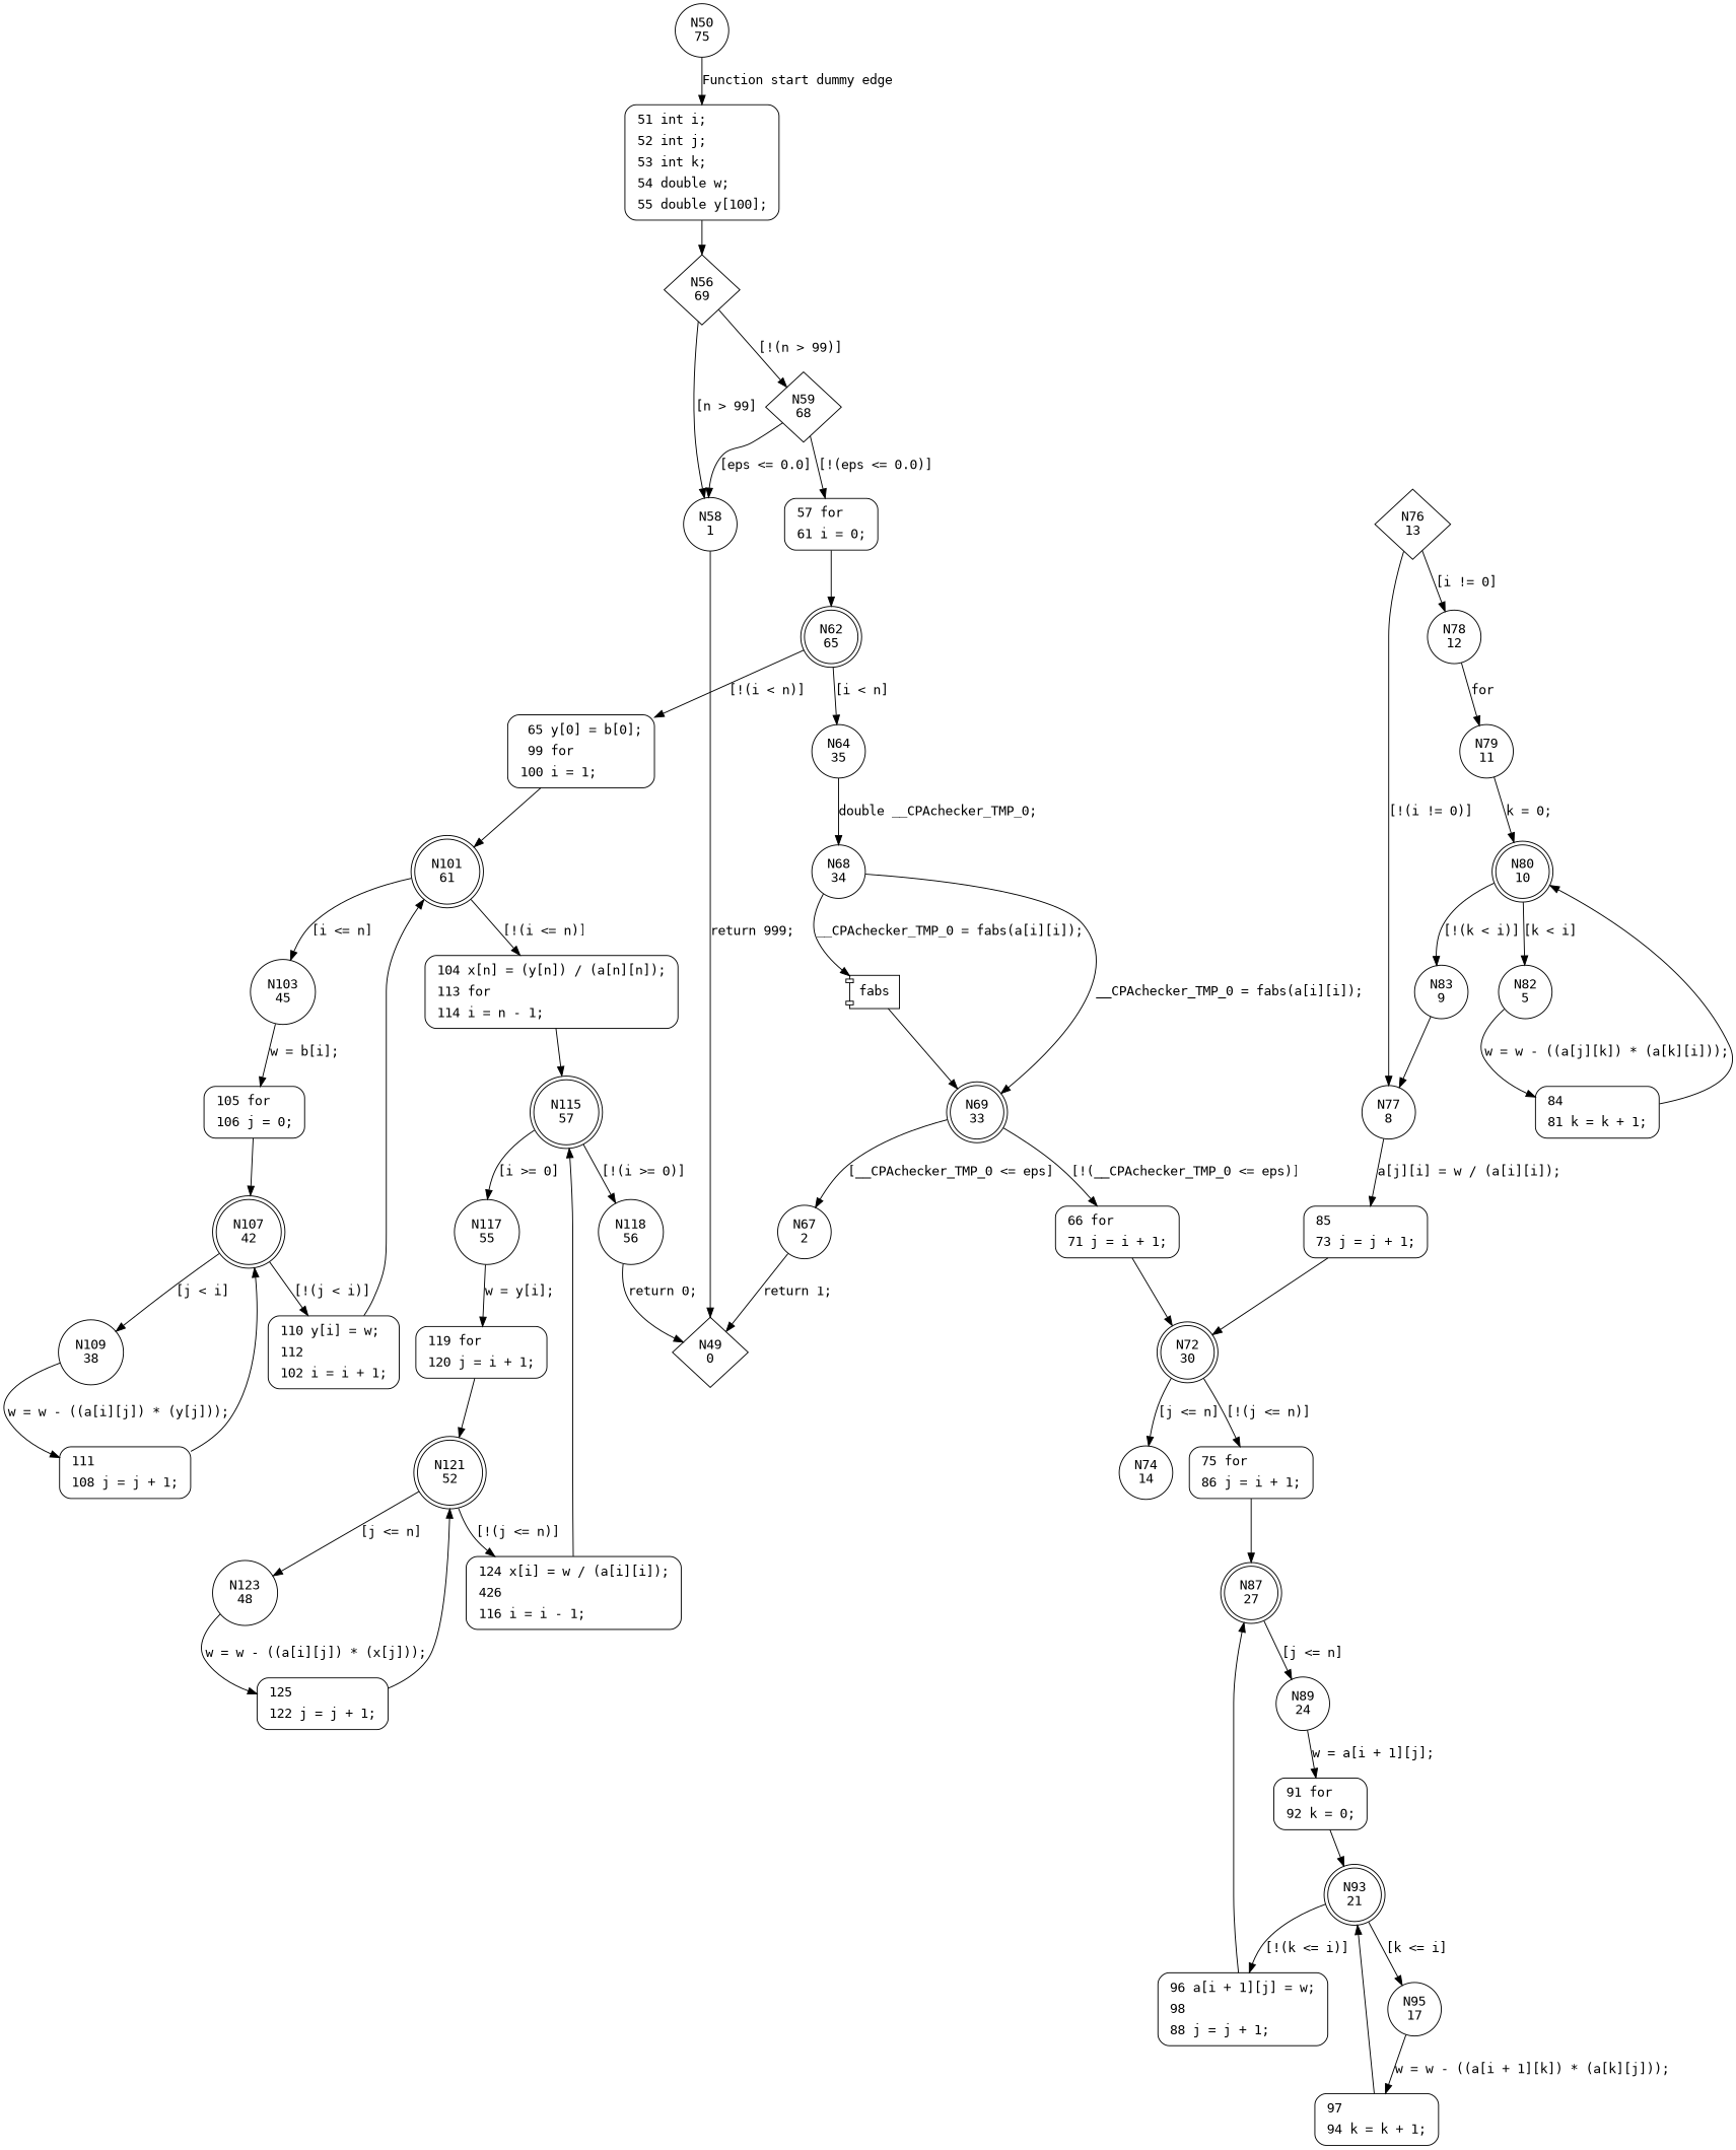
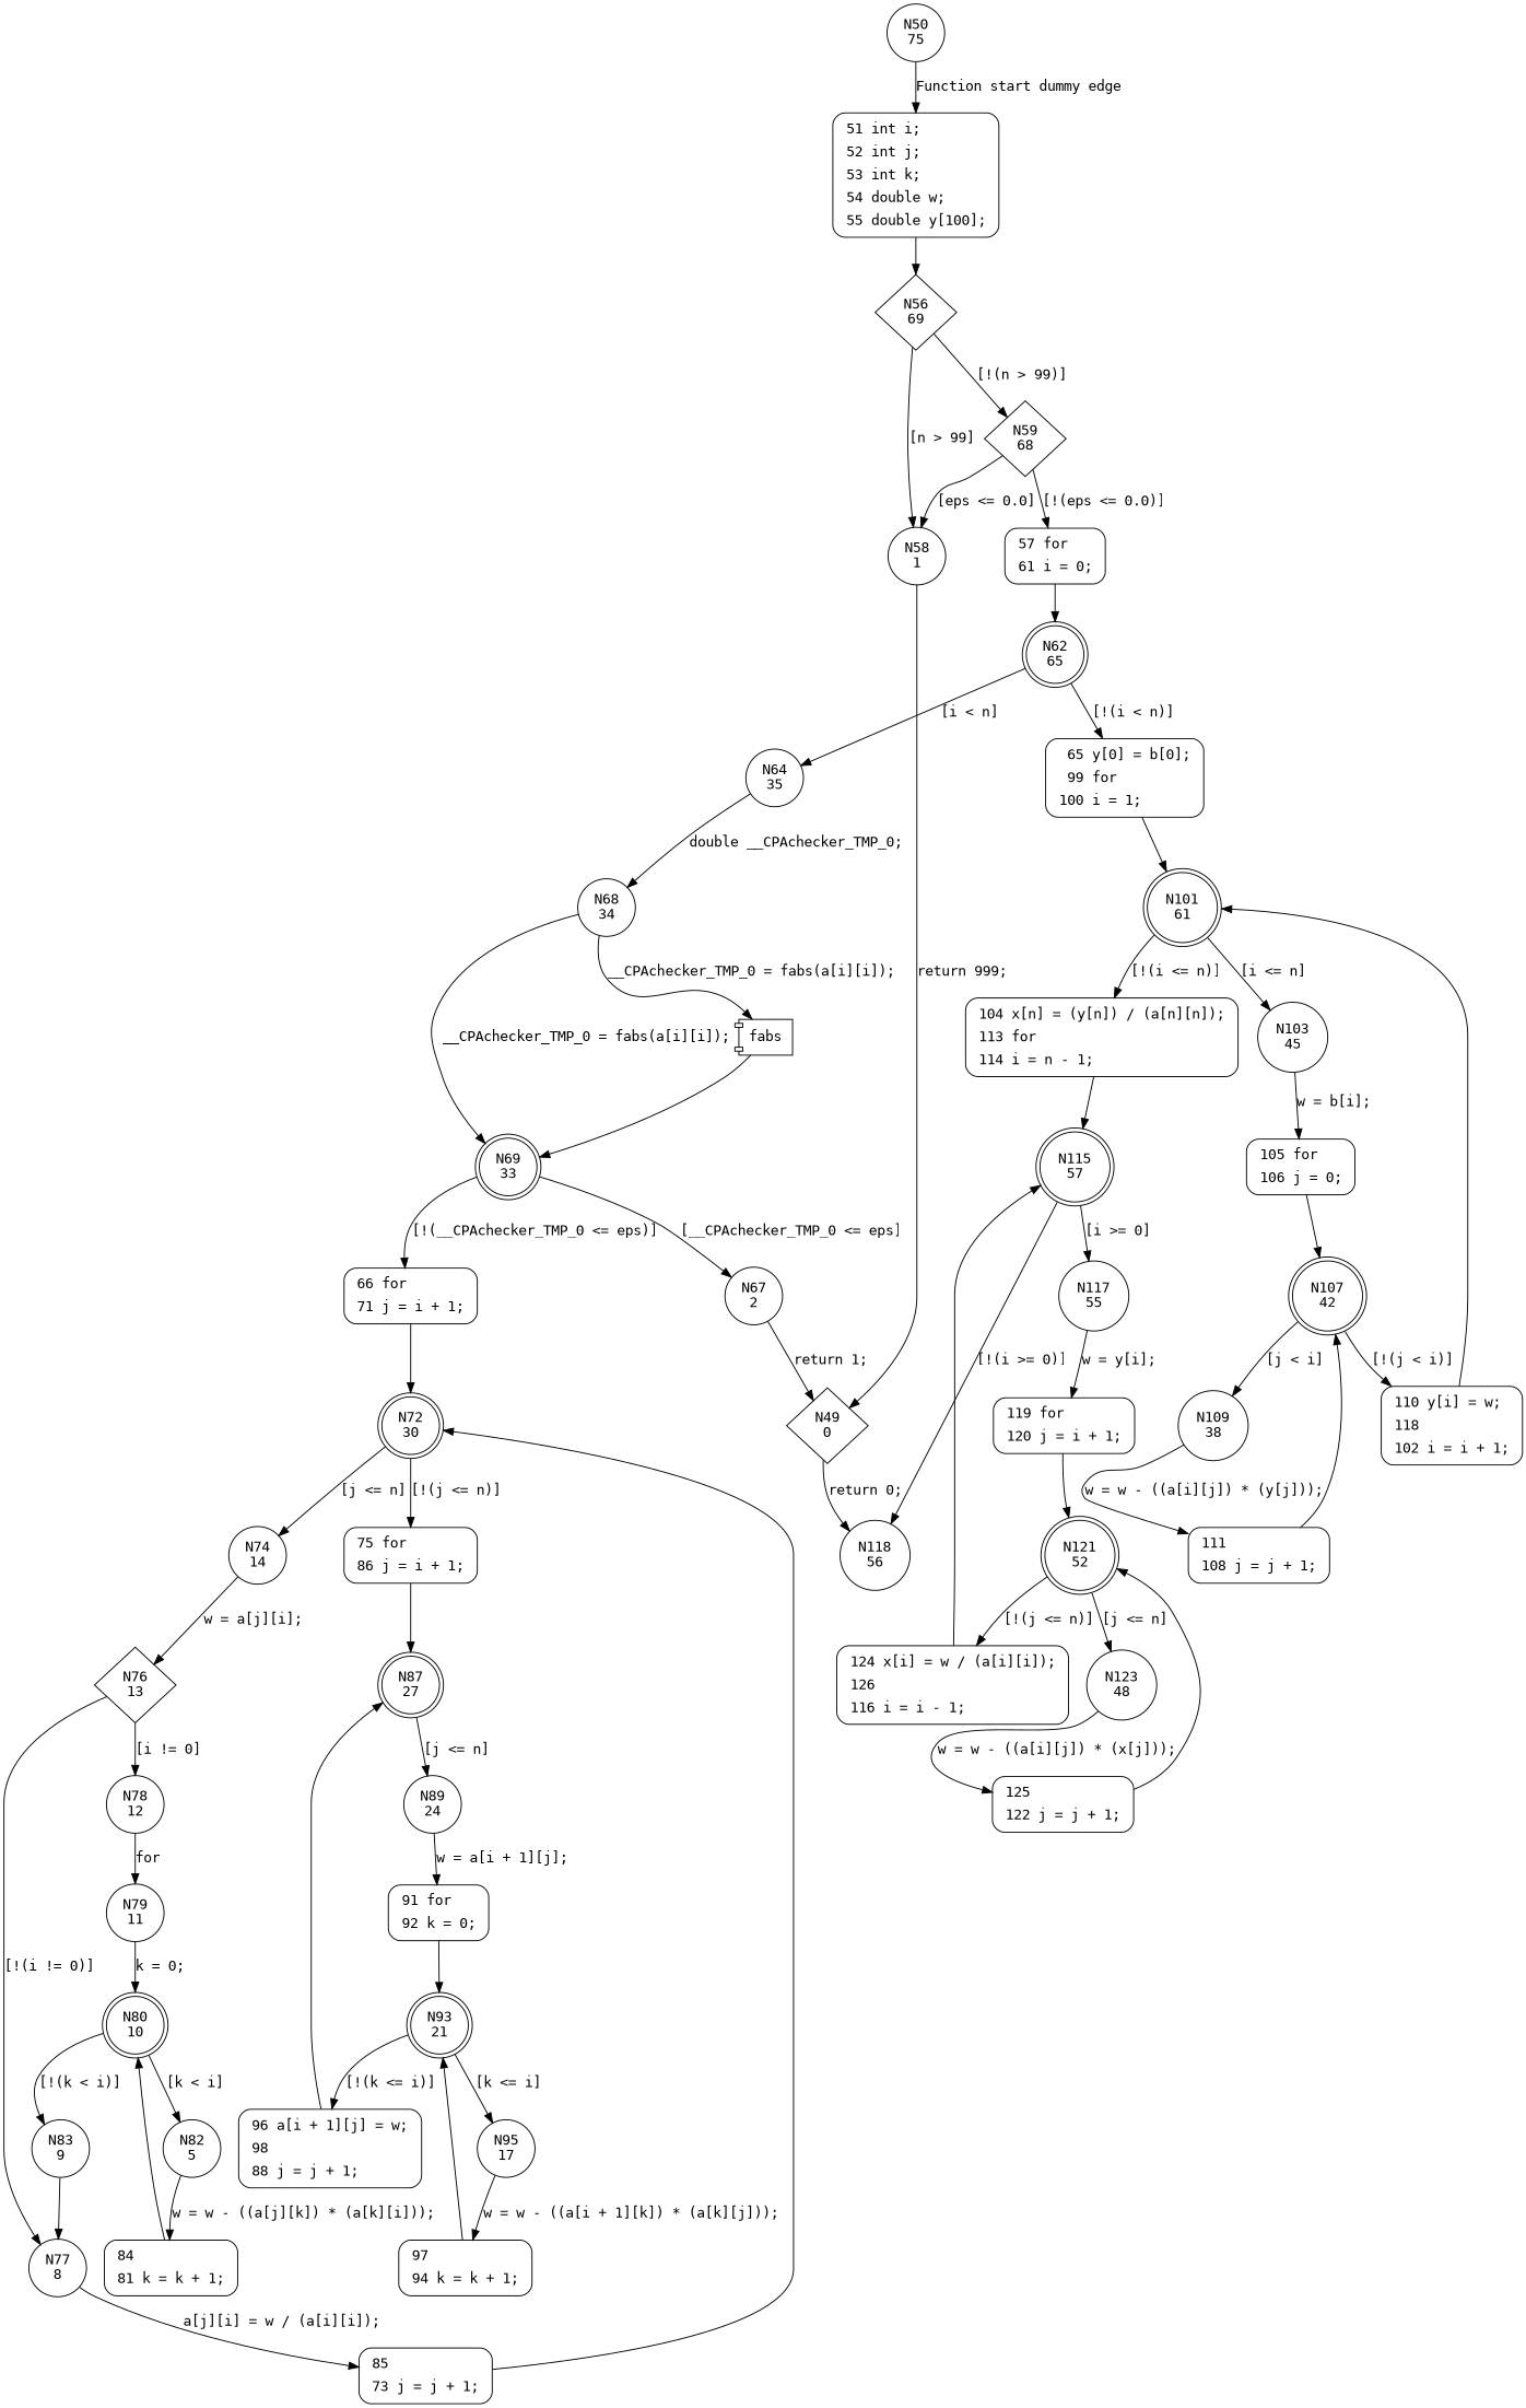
  digraph {
    fontname="DejaVu Sans Mono"
    node [fontname="DejaVu Sans Mono" shape=circle]
    edge [fontname="DejaVu Sans Mono"]
    n1 [label="N50\n75"]
    n2 [fillcolor=white label=<<table border="0" cellborder="0" cellpadding="3" bgcolor="white"><tr><td align="right">51</td><td align="left">int i;</td></tr><tr><td align="right">52</td><td align="left">int j;</td></tr><tr><td align="right">53</td><td align="left">int k;</td></tr><tr><td align="right">54</td><td align="left">double w;</td></tr><tr><td align="right">55</td><td align="left">double y[100];</td></tr></table>> penwidth=1 shape=Mrecord style="filled,bold"]
    n3 [label="N56\n69" shape=diamond]
    n4 [label="N58\n1"]
    n5 [label="N59\n68" shape=diamond]
    n6 [label="N49\n0" shape=diamond]
    n7 [fillcolor=white label=<<table border="0" cellborder="0" cellpadding="3" bgcolor="white"><tr><td align="right">57</td><td align="left">for</td></tr><tr><td align="right">61</td><td align="left">i = 0;</td></tr></table>> penwidth=1 shape=Mrecord style="filled,bold"]
    n8 [label="N62\n65" shape=doublecircle]
    n9 [label="N64\n35"]
    n10 [fillcolor=white label=<<table border="0" cellborder="0" cellpadding="3" bgcolor="white"><tr><td align="right">65</td><td align="left">y[0] = b[0];</td></tr><tr><td align="right">99</td><td align="left">for</td></tr><tr><td align="right">100</td><td align="left">i = 1;</td></tr></table>> penwidth=1 shape=Mrecord style="filled,bold"]
    n11 [label="N68\n34"]
    n12 [label="N101\n61" shape=doublecircle]
    n13 [label="N69\n33" shape=doublecircle]
    n14 [label=fabs shape=component]
    n15 [label="N103\n45"]
    n16 [fillcolor=white label=<<table border="0" cellborder="0" cellpadding="3" bgcolor="white"><tr><td align="right">104</td><td align="left">x[n] = (y[n]) / (a[n][n]);</td></tr><tr><td align="right">113</td><td align="left">for</td></tr><tr><td align="right">114</td><td align="left">i = n - 1;</td></tr></table>> penwidth=1 shape=Mrecord style="filled,bold"]
    n17 [fillcolor=white label=<<table border="0" cellborder="0" cellpadding="3" bgcolor="white"><tr><td align="right">105</td><td align="left">for</td></tr><tr><td align="right">106</td><td align="left">j = 0;</td></tr></table>> penwidth=1 shape=Mrecord style="filled,bold"]
    n18 [label="N115\n57" shape=doublecircle]
    n19 [label="N107\n42" shape=doublecircle]
    n20 [label="N117\n55"]
    n21 [label="N118\n56"]
    n22 [fillcolor=white label=<<table border="0" cellborder="0" cellpadding="3" bgcolor="white"><tr><td align="right">119</td><td align="left">for</td></tr><tr><td align="right">120</td><td align="left">j = i + 1;</td></tr></table>> penwidth=1 shape=Mrecord style="filled,bold"]
    n23 [label="N121\n52" shape=doublecircle]
    n24 [label="N123\n48"]
-   n25 [fillcolor=white label=<<table border="0" cellborder="0" cellpadding="3" bgcolor="white"><tr><td align="right">124</td><td align="left">x[i] = w / (a[i][i]);</td></tr><tr><td align="right">426</td><td align="left"></td></tr><tr><td align="right">116</td><td align="left">i = i - 1;</td></tr></table>> penwidth=1 shape=Mrecord style="filled,bold"]
+   n25 [fillcolor=white label=<<table border="0" cellborder="0" cellpadding="3" bgcolor="white"><tr><td align="right">124</td><td align="left">x[i] = w / (a[i][i]);</td></tr><tr><td align="right">126</td><td align="left"></td></tr><tr><td align="right">116</td><td align="left">i = i - 1;</td></tr></table>> penwidth=1 shape=Mrecord style="filled,bold"]
    n26 [fillcolor=white label=<<table border="0" cellborder="0" cellpadding="3" bgcolor="white"><tr><td align="right">125</td><td align="left"></td></tr><tr><td align="right">122</td><td align="left">j = j + 1;</td></tr></table>> penwidth=1 shape=Mrecord style="filled,bold"]
    n27 [label="N109\n38"]
-   n28 [fillcolor=white label=<<table border="0" cellborder="0" cellpadding="3" bgcolor="white"><tr><td align="right">110</td><td align="left">y[i] = w;</td></tr><tr><td align="right">112</td><td align="left"></td></tr><tr><td align="right">102</td><td align="left">i = i + 1;</td></tr></table>> penwidth=1 shape=Mrecord style="filled,bold"]
+   n28 [fillcolor=white label=<<table border="0" cellborder="0" cellpadding="3" bgcolor="white"><tr><td align="right">110</td><td align="left">y[i] = w;</td></tr><tr><td align="right">118</td><td align="left"></td></tr><tr><td align="right">102</td><td align="left">i = i + 1;</td></tr></table>> penwidth=1 shape=Mrecord style="filled,bold"]
    n29 [fillcolor=white label=<<table border="0" cellborder="0" cellpadding="3" bgcolor="white"><tr><td align="right">111</td><td align="left"></td></tr><tr><td align="right">108</td><td align="left">j = j + 1;</td></tr></table>> penwidth=1 shape=Mrecord style="filled,bold"]
    n30 [label="N67\n2"]
    n31 [fillcolor=white label=<<table border="0" cellborder="0" cellpadding="3" bgcolor="white"><tr><td align="right">66</td><td align="left">for</td></tr><tr><td align="right">71</td><td align="left">j = i + 1;</td></tr></table>> penwidth=1 shape=Mrecord style="filled,bold"]
    n32 [label="N72\n30" shape=doublecircle]
    n33 [label="N74\n14"]
    n34 [fillcolor=white label=<<table border="0" cellborder="0" cellpadding="3" bgcolor="white"><tr><td align="right">75</td><td align="left">for</td></tr><tr><td align="right">86</td><td align="left">j = i + 1;</td></tr></table>> penwidth=1 shape=Mrecord style="filled,bold"]
    n35 [label="N76\n13" shape=diamond]
    n36 [label="N87\n27" shape=doublecircle]
    n37 [label="N78\n12"]
    n38 [label="N77\n8"]
    n39 [label="N89\n24"]
    n40 [fillcolor=white label=<<table border="0" cellborder="0" cellpadding="3" bgcolor="white"><tr><td align="right">91</td><td align="left">for</td></tr><tr><td align="right">92</td><td align="left">k = 0;</td></tr></table>> penwidth=1 shape=Mrecord style="filled,bold"]
    n41 [label="N93\n21" shape=doublecircle]
    n42 [label="N95\n17"]
    n43 [fillcolor=white label=<<table border="0" cellborder="0" cellpadding="3" bgcolor="white"><tr><td align="right">96</td><td align="left">a[i + 1][j] = w;</td></tr><tr><td align="right">98</td><td align="left"></td></tr><tr><td align="right">88</td><td align="left">j = j + 1;</td></tr></table>> penwidth=1 shape=Mrecord style="filled,bold"]
    n44 [fillcolor=white label=<<table border="0" cellborder="0" cellpadding="3" bgcolor="white"><tr><td align="right">97</td><td align="left"></td></tr><tr><td align="right">94</td><td align="left">k = k + 1;</td></tr></table>> penwidth=1 shape=Mrecord style="filled,bold"]
    n45 [label="N79\n11"]
    n46 [fillcolor=white label=<<table border="0" cellborder="0" cellpadding="3" bgcolor="white"><tr><td align="right">85</td><td align="left"></td></tr><tr><td align="right">73</td><td align="left">j = j + 1;</td></tr></table>> penwidth=1 shape=Mrecord style="filled,bold"]
    n47 [label="N80\n10" shape=doublecircle]
    n48 [label="N82\n5"]
    n49 [label="N83\n9"]
    n50 [fillcolor=white label=<<table border="0" cellborder="0" cellpadding="3" bgcolor="white"><tr><td align="right">84</td><td align="left"></td></tr><tr><td align="right">81</td><td align="left">k = k + 1;</td></tr></table>> penwidth=1 shape=Mrecord style="filled,bold"]
    n1 -> n2 [label="Function start dummy edge"]
    n2 -> n3
    n3 -> n4 [label="[n > 99]"]
    n3 -> n5 [label="[!(n > 99)]"]
    n4 -> n6 [label="return 999;"]
    n5 -> n4 [label="[eps <= 0.0]"]
    n5 -> n7 [label="[!(eps <= 0.0)]"]
    n7 -> n8
    n8 -> n9 [label="[i < n]"]
    n8 -> n10 [label="[!(i < n)]"]
    n9 -> n11 [label="double __CPAchecker_TMP_0;"]
    n10 -> n12
    n11 -> n13 [label="__CPAchecker_TMP_0 = fabs(a[i][i]);"]
    n11 -> n14 [label="__CPAchecker_TMP_0 = fabs(a[i][i]);"]
    n12 -> n15 [label="[i <= n]"]
    n12 -> n16 [label="[!(i <= n)]"]
    n13 -> n30 [label="[__CPAchecker_TMP_0 <= eps]"]
    n13 -> n31 [label="[!(__CPAchecker_TMP_0 <= eps)]"]
    n14 -> n13
    n15 -> n17 [label="w = b[i];"]
    n16 -> n18
    n17 -> n19
    n18 -> n20 [label="[i >= 0]"]
    n18 -> n21 [label="[!(i >= 0)]"]
    n19 -> n27 [label="[j < i]"]
    n19 -> n28 [label="[!(j < i)]"]
    n20 -> n22 [label="w = y[i];"]
-   n21 -> n6 [label="return 0;"]
+   n6 -> n21 [label="return 0;"]
    n22 -> n23
    n23 -> n24 [label="[j <= n]"]
    n23 -> n25 [label="[!(j <= n)]"]
    n24 -> n26 [label="w = w - ((a[i][j]) * (x[j]));"]
    n25 -> n18
    n26 -> n23
    n27 -> n29 [label="w = w - ((a[i][j]) * (y[j]));"]
    n28 -> n12
    n29 -> n19
    n30 -> n6 [label="return 1;"]
    n31 -> n32
    n32 -> n33 [label="[j <= n]"]
    n32 -> n34 [label="[!(j <= n)]"]
+   n33 -> n35 [label="w = a[j][i];"]
    n34 -> n36
    n35 -> n37 [label="[i != 0]"]
    n35 -> n38 [label="[!(i != 0)]"]
    n36 -> n39 [label="[j <= n]"]
    n37 -> n45 [label=for]
    n38 -> n46 [label="a[j][i] = w / (a[i][i]);"]
    n39 -> n40 [label="w = a[i + 1][j];"]
    n40 -> n41
    n41 -> n42 [label="[k <= i]"]
    n41 -> n43 [label="[!(k <= i)]"]
    n42 -> n44 [label="w = w - ((a[i + 1][k]) * (a[k][j]));"]
    n43 -> n36
    n44 -> n41
    n45 -> n47 [label="k = 0;"]
    n46 -> n32
    n47 -> n48 [label="[k < i]"]
    n47 -> n49 [label="[!(k < i)]"]
    n48 -> n50 [label="w = w - ((a[j][k]) * (a[k][i]));"]
    n49 -> n38
    n50 -> n47
  }
